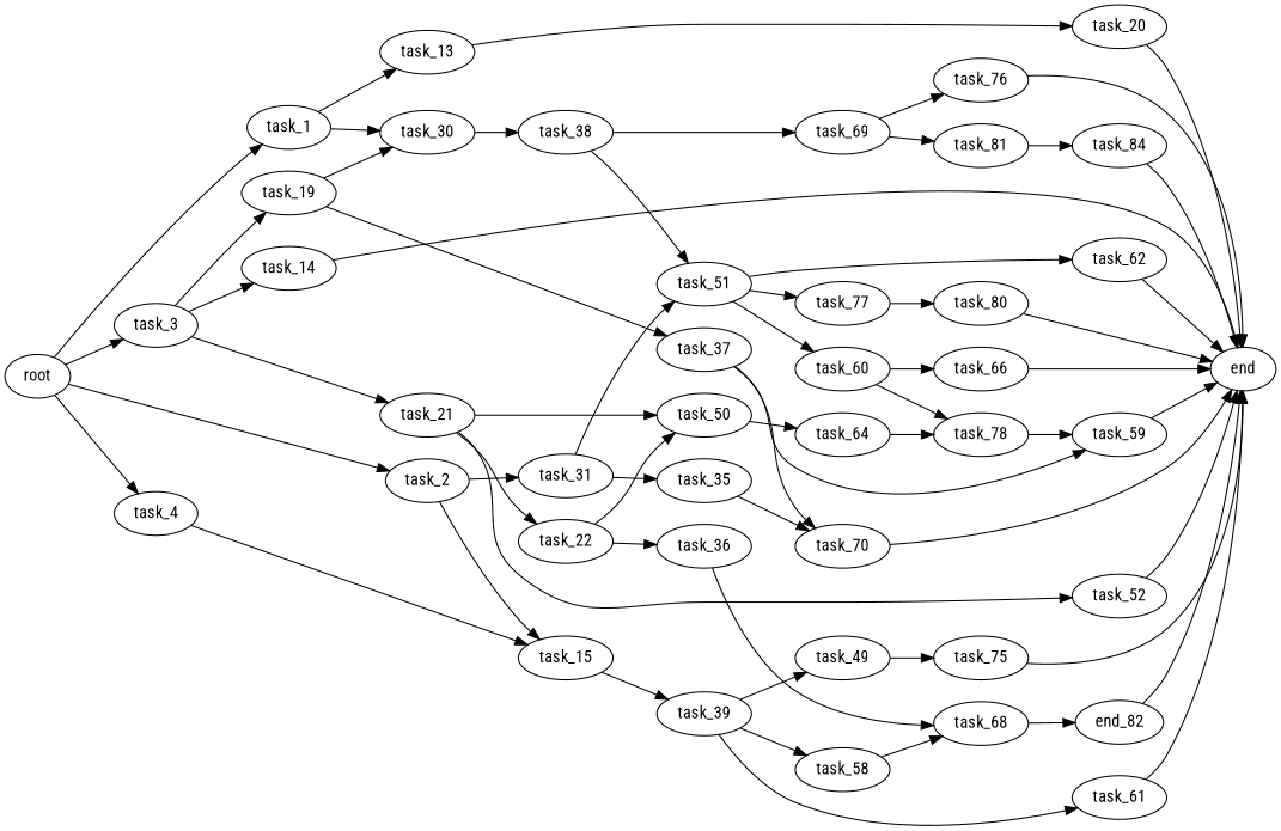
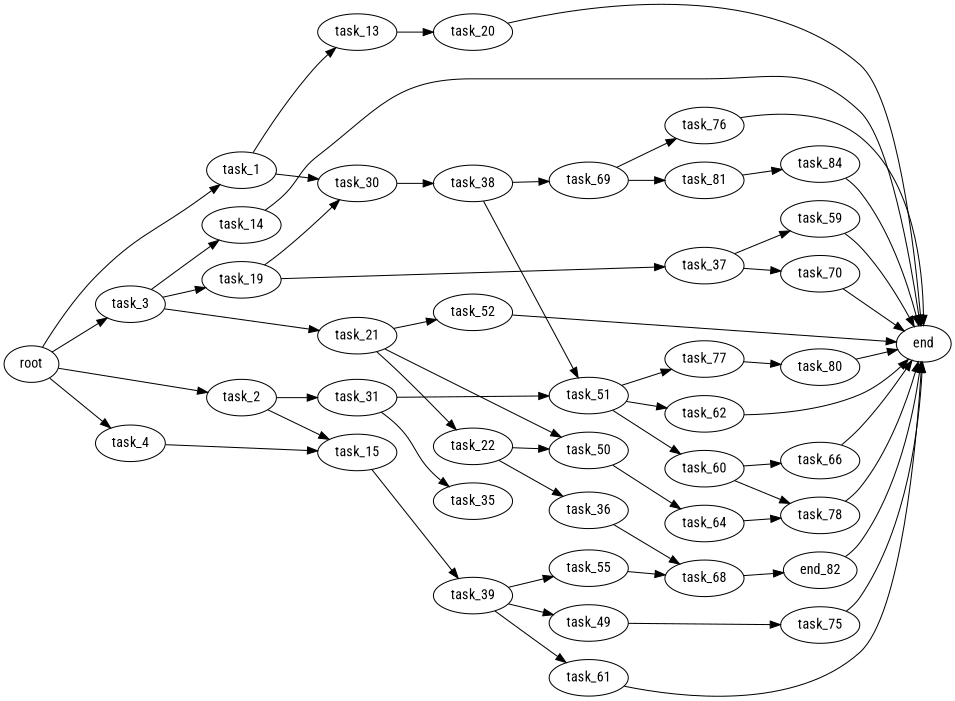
  digraph {
    fontname="Roboto Condensed"
    rankdir=LR
    node [fontname="Roboto Condensed"]
    edge [fontname="Roboto Condensed"]
    root
    task_1
    task_2
    task_3
    task_4
    task_13
    task_30
    task_15
    task_31
    task_14
    task_19
    task_21
    task_20
    task_38
    task_39
    task_35
    task_51
    end
    task_37
    task_22
    task_50
    task_52
    task_36
    task_49
-   task_58
+   task_58 [label=task_55]
    task_61
    task_70
    task_59
    n29 [label=task_64]
    task_68
    task_69
    task_60
    task_62
    task_77
    n35 [label=end_82]
    task_76
    task_81
    task_75
    task_78
    task_66
    task_80
    task_84
    root -> task_1
    root -> task_2
    root -> task_3
    root -> task_4
    task_1 -> task_13
    task_1 -> task_30
    task_2 -> task_15
    task_2 -> task_31
    task_3 -> task_14
    task_3 -> task_19
    task_3 -> task_21
    task_4 -> task_15
    task_13 -> task_20
    task_30 -> task_38
    task_15 -> task_39
    task_31 -> task_35
    task_31 -> task_51
    task_14 -> end
    task_19 -> task_30
    task_19 -> task_37
    task_21 -> task_22
    task_21 -> task_50
    task_21 -> task_52
    task_20 -> end
    task_38 -> task_51
    task_38 -> task_69
    task_39 -> task_49
    task_39 -> task_58
    task_39 -> task_61
-   task_35 -> task_70
    task_51 -> task_60
    task_51 -> task_62
    task_51 -> task_77
    task_37 -> task_70
    task_37 -> task_59
    task_22 -> task_50
    task_22 -> task_36
    task_50 -> n29
    task_52 -> end
    task_36 -> task_68
    task_49 -> task_75
    task_58 -> task_68
    task_61 -> end
    task_70 -> end
    task_59 -> end
    n29 -> task_78
    task_68 -> n35
    task_69 -> task_76
    task_69 -> task_81
    task_60 -> task_78
    task_60 -> task_66
    task_62 -> end
    task_77 -> task_80
    n35 -> end
    task_76 -> end
    task_81 -> task_84
    task_75 -> end
-   task_78 -> task_59
+   task_78 -> end
    task_66 -> end
    task_80 -> end
    task_84 -> end
  }
